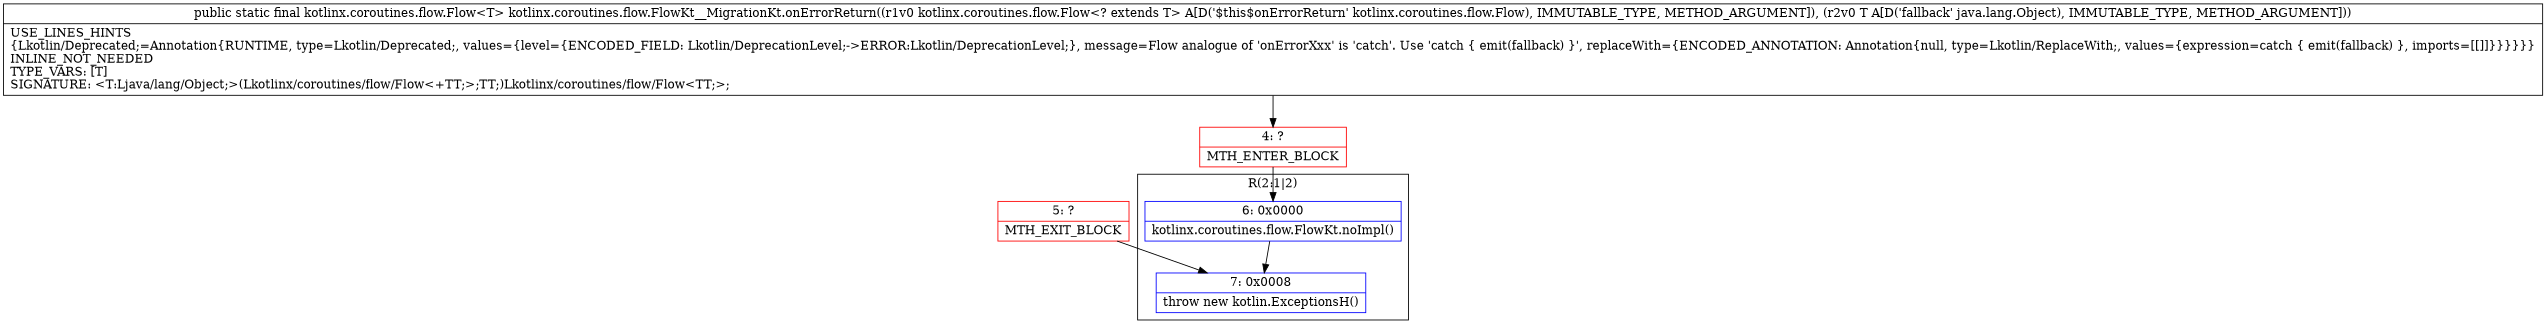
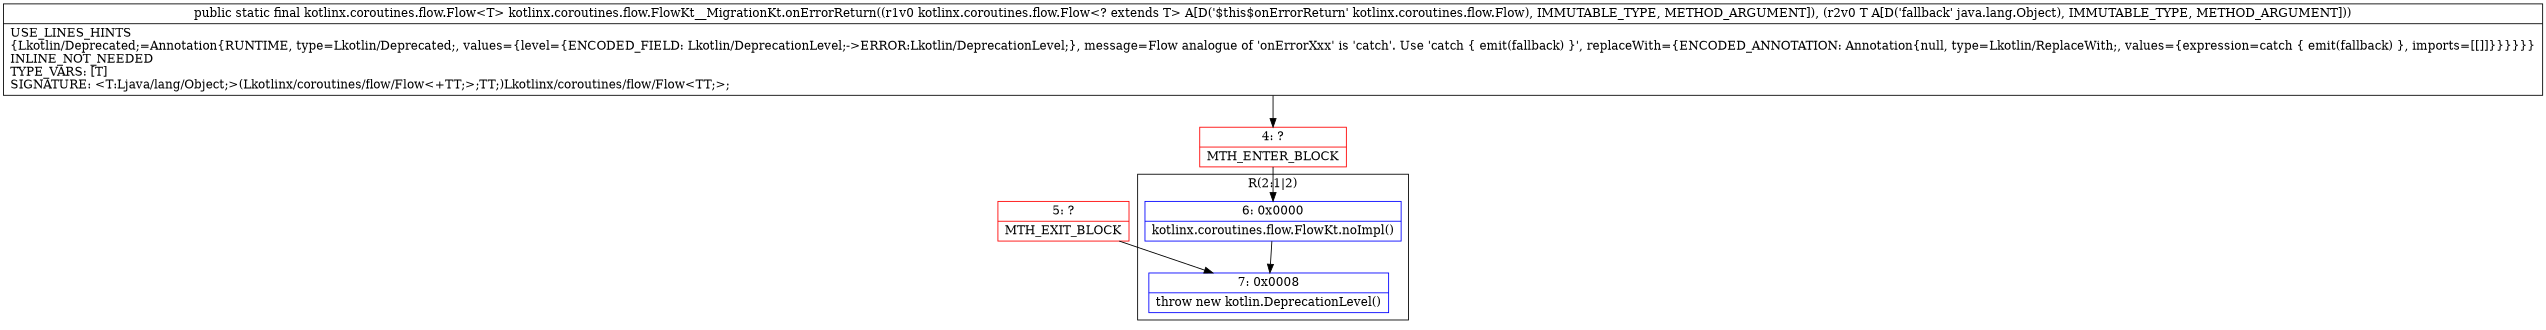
  digraph {
    node [color=blue shape=record]
    n1 [label="{6\:\ 0x0000|kotlinx.coroutines.flow.FlowKt.noImpl()\l}"]
-   n2 [label="{7\:\ 0x0008|throw new kotlin.ExceptionsH()\l}"]
+   n2 [label="{7\:\ 0x0008|throw new kotlin.DeprecationLevel()\l}"]
    n3 [color=red label="{5\:\ ?|MTH_EXIT_BLOCK\l}"]
    n4 [color=red label="{4\:\ ?|MTH_ENTER_BLOCK\l}"]
    n5 [label="{public static final kotlinx.coroutines.flow.Flow\<T\> kotlinx.coroutines.flow.FlowKt__MigrationKt.onErrorReturn((r1v0 kotlinx.coroutines.flow.Flow\<? extends T\> A[D('$this$onErrorReturn' kotlinx.coroutines.flow.Flow), IMMUTABLE_TYPE, METHOD_ARGUMENT]), (r2v0 T A[D('fallback' java.lang.Object), IMMUTABLE_TYPE, METHOD_ARGUMENT]))  | USE_LINES_HINTS\l\{Lkotlin\/Deprecated;=Annotation\{RUNTIME, type=Lkotlin\/Deprecated;, values=\{level=\{ENCODED_FIELD: Lkotlin\/DeprecationLevel;\-\>ERROR:Lkotlin\/DeprecationLevel;\}, message=Flow analogue of 'onErrorXxx' is 'catch'. Use 'catch \{ emit(fallback) \}', replaceWith=\{ENCODED_ANNOTATION: Annotation\{null, type=Lkotlin\/ReplaceWith;, values=\{expression=catch \{ emit(fallback) \}, imports=[[]]\}\}\}\}\}\}\lINLINE_NOT_NEEDED\lTYPE_VARS: [T]\lSIGNATURE: \<T:Ljava\/lang\/Object;\>(Lkotlinx\/coroutines\/flow\/Flow\<+TT;\>;TT;)Lkotlinx\/coroutines\/flow\/Flow\<TT;\>;\l}" color=""]
    subgraph cluster_1 {
      label="R(2:1|2)"
      n1
      n2
    }
    n1 -> n2
    n3 -> n2
    n4 -> n1
    n5 -> n4
  }
